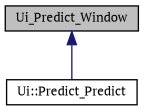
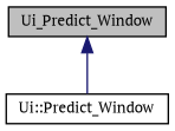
  digraph {
    fontname="PT Serif"
    node [color=black fontname="PT Serif" fontsize=10 shape=record style=filled]
    n1 [fillcolor=grey75 fontcolor=black height=0.2 label=Ui_Predict_Window width=0.4]
-   n2 [fillcolor=white height=0.2 label="Ui::Predict_Predict" width=0.4]
+   n2 [fillcolor=white height=0.2 label="Ui::Predict_Window" width=0.4]
    n1 -> n2 [color=midnightblue dir=back fontname="PT Serif" fontsize=10 labelfontname=Helvetica labelfontsize=10 style=solid]
  }
